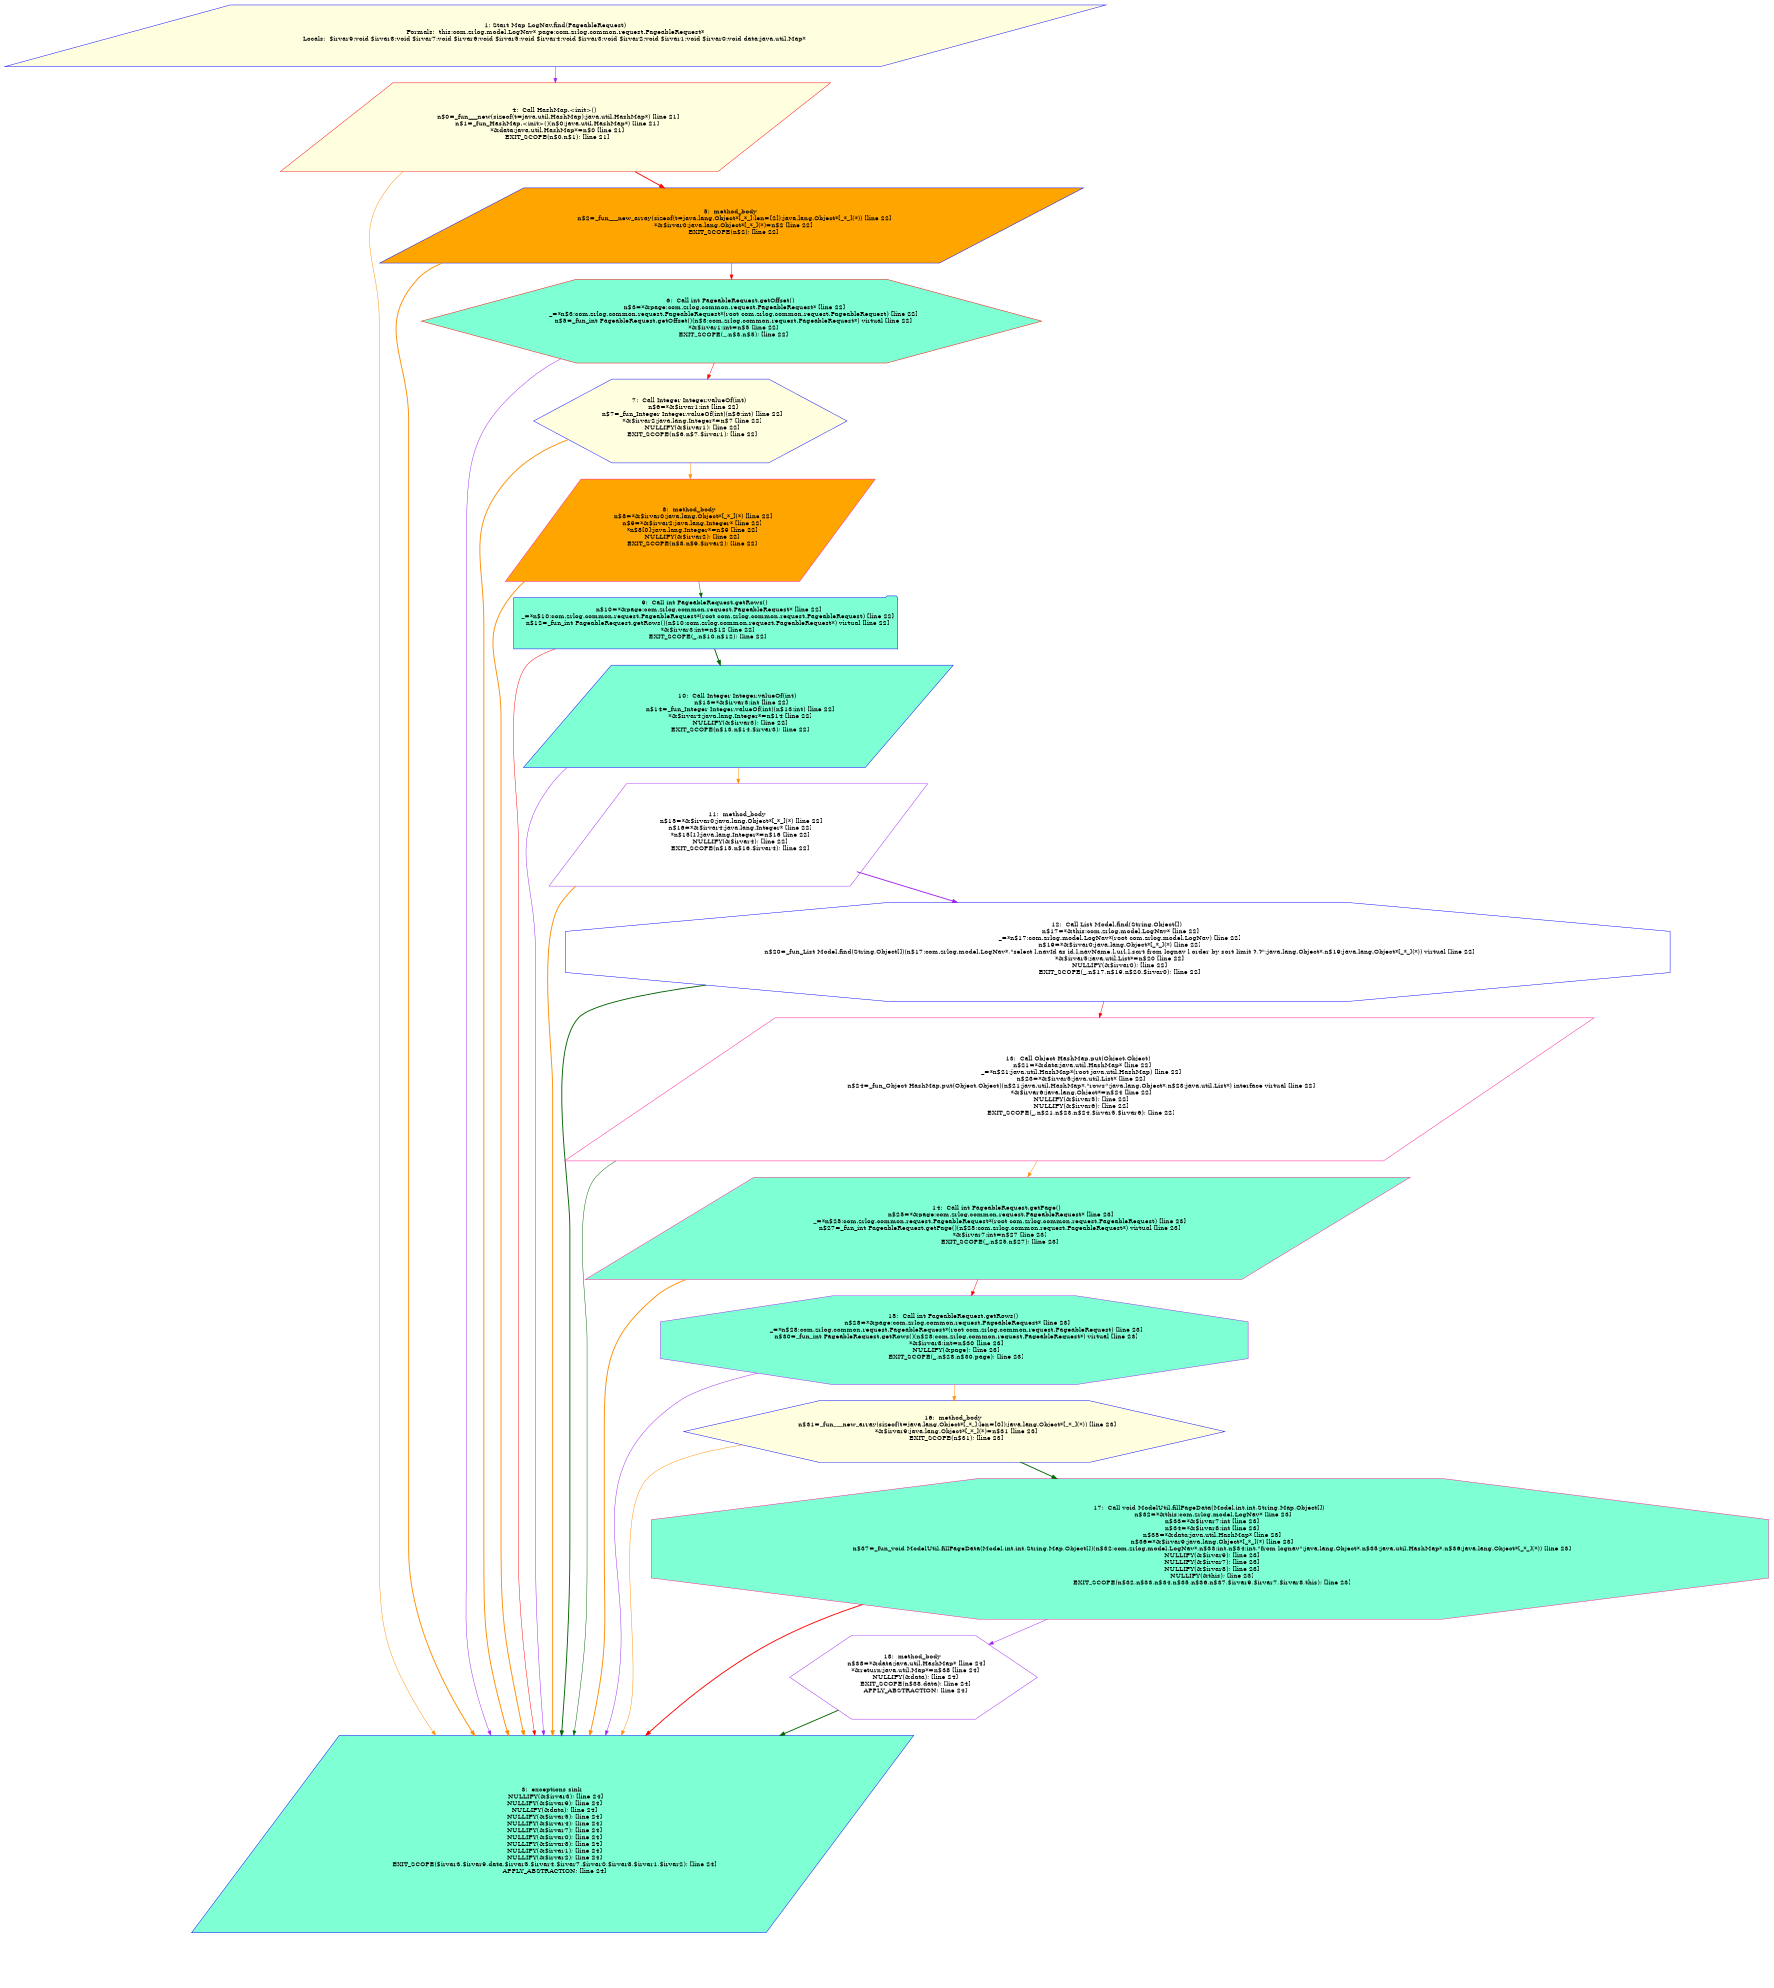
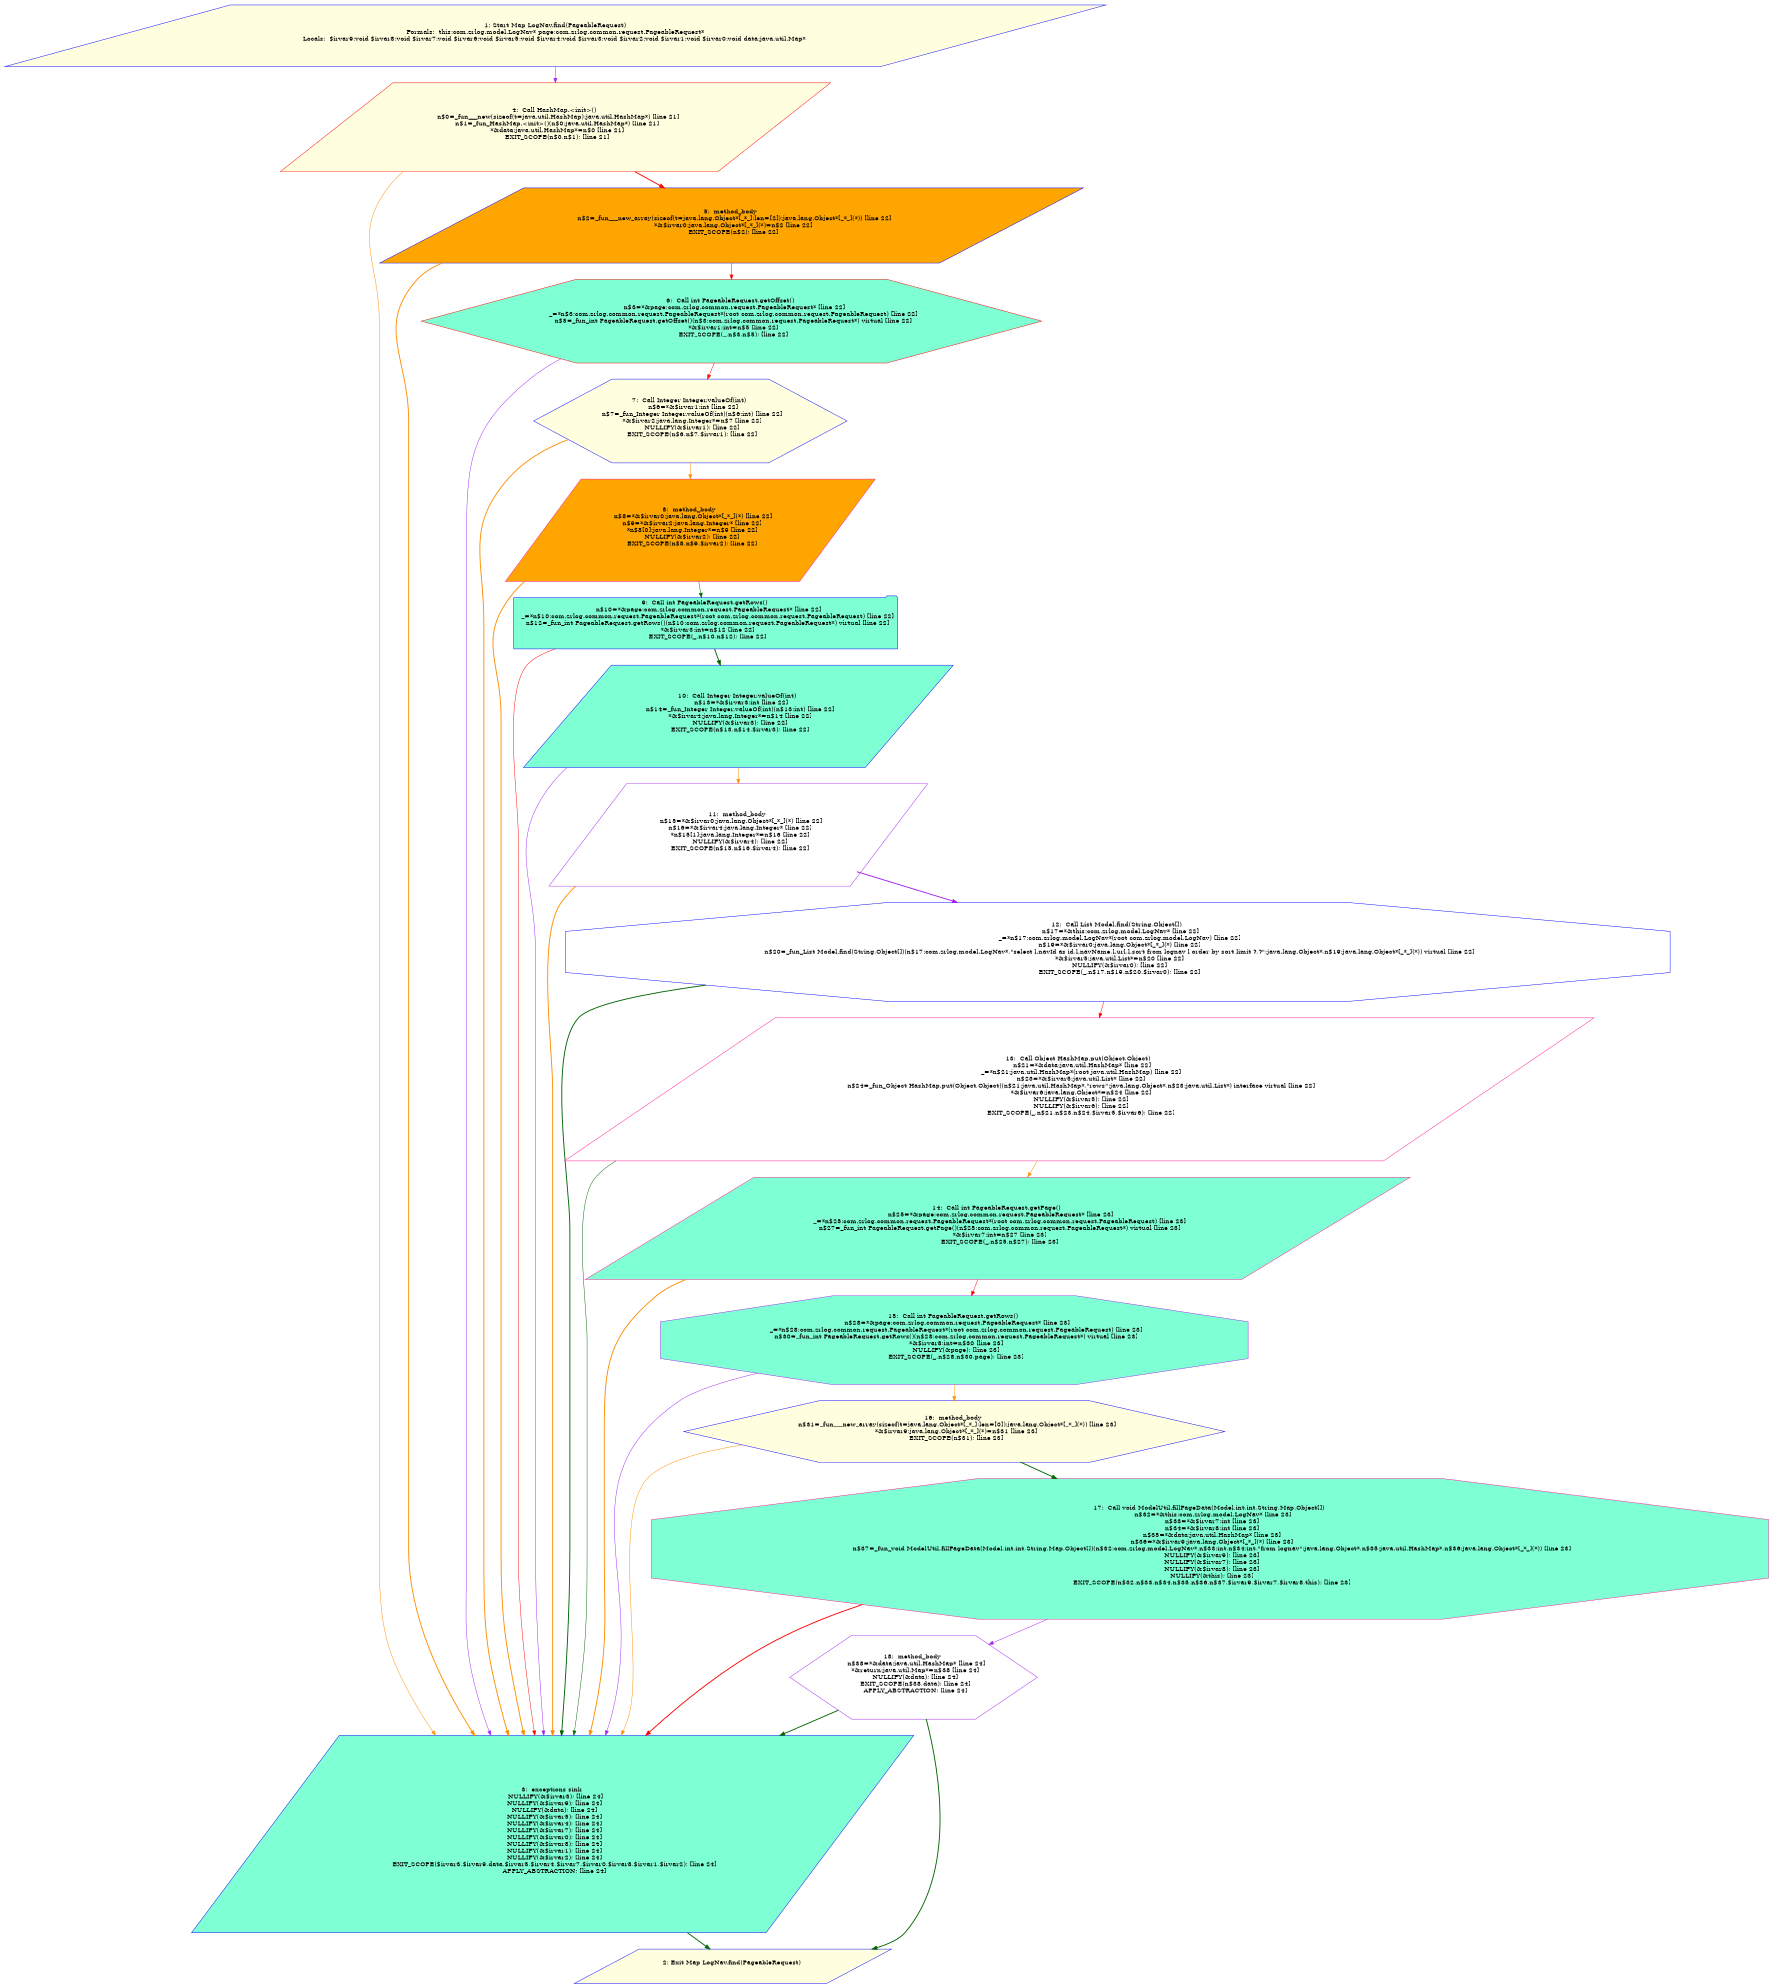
  digraph {
    node [color=blue style=filled fillcolor=aquamarine shape=parallelogram]
    edge [color=darkorange style=solid]
    n1 [label="1: Start Map LogNav.find(PageableRequest)\nFormals:  this:com.zrlog.model.LogNav* page:com.zrlog.common.request.PageableRequest*\nLocals:  $irvar9:void $irvar8:void $irvar7:void $irvar6:void $irvar5:void $irvar4:void $irvar3:void $irvar2:void $irvar1:void $irvar0:void data:java.util.Map* \n  " fillcolor=lightyellow]
    n2 [label="4:  Call HashMap.<init>() \n   n$0=_fun___new(sizeof(t=java.util.HashMap):java.util.HashMap*) [line 21]\n  n$1=_fun_HashMap.<init>()(n$0:java.util.HashMap*) [line 21]\n  *&data:java.util.HashMap*=n$0 [line 21]\n  EXIT_SCOPE(n$0,n$1); [line 21]\n " fillcolor=lightyellow color=red]
    n3 [label="3:  exceptions sink \n   NULLIFY(&$irvar3); [line 24]\n  NULLIFY(&$irvar9); [line 24]\n  NULLIFY(&data); [line 24]\n  NULLIFY(&$irvar5); [line 24]\n  NULLIFY(&$irvar4); [line 24]\n  NULLIFY(&$irvar7); [line 24]\n  NULLIFY(&$irvar0); [line 24]\n  NULLIFY(&$irvar8); [line 24]\n  NULLIFY(&$irvar1); [line 24]\n  NULLIFY(&$irvar2); [line 24]\n  EXIT_SCOPE($irvar3,$irvar9,data,$irvar5,$irvar4,$irvar7,$irvar0,$irvar8,$irvar1,$irvar2); [line 24]\n  APPLY_ABSTRACTION; [line 24]\n "]
    n4 [label="5:  method_body \n   n$2=_fun___new_array(sizeof(t=java.lang.Object*[_*_];len=[2]):java.lang.Object*[_*_](*)) [line 22]\n  *&$irvar0:java.lang.Object*[_*_](*)=n$2 [line 22]\n  EXIT_SCOPE(n$2); [line 22]\n " fillcolor=orange]
+   n5 [label="2: Exit Map LogNav.find(PageableRequest) \n  " fillcolor=lightyellow]
    n6 [label="6:  Call int PageableRequest.getOffset() \n   n$3=*&page:com.zrlog.common.request.PageableRequest* [line 22]\n  _=*n$3:com.zrlog.common.request.PageableRequest*(root com.zrlog.common.request.PageableRequest) [line 22]\n  n$5=_fun_int PageableRequest.getOffset()(n$3:com.zrlog.common.request.PageableRequest*) virtual [line 22]\n  *&$irvar1:int=n$5 [line 22]\n  EXIT_SCOPE(_,n$3,n$5); [line 22]\n " shape=hexagon color=red]
    n7 [label="7:  Call Integer Integer.valueOf(int) \n   n$6=*&$irvar1:int [line 22]\n  n$7=_fun_Integer Integer.valueOf(int)(n$6:int) [line 22]\n  *&$irvar2:java.lang.Integer*=n$7 [line 22]\n  NULLIFY(&$irvar1); [line 22]\n  EXIT_SCOPE(n$6,n$7,$irvar1); [line 22]\n " shape=hexagon fillcolor=lightyellow]
    n8 [label="8:  method_body \n   n$8=*&$irvar0:java.lang.Object*[_*_](*) [line 22]\n  n$9=*&$irvar2:java.lang.Integer* [line 22]\n  *n$8[0]:java.lang.Integer*=n$9 [line 22]\n  NULLIFY(&$irvar2); [line 22]\n  EXIT_SCOPE(n$8,n$9,$irvar2); [line 22]\n " fillcolor=orange color=deeppink]
    n9 [label="9:  Call int PageableRequest.getRows() \n   n$10=*&page:com.zrlog.common.request.PageableRequest* [line 22]\n  _=*n$10:com.zrlog.common.request.PageableRequest*(root com.zrlog.common.request.PageableRequest) [line 22]\n  n$12=_fun_int PageableRequest.getRows()(n$10:com.zrlog.common.request.PageableRequest*) virtual [line 22]\n  *&$irvar3:int=n$12 [line 22]\n  EXIT_SCOPE(_,n$10,n$12); [line 22]\n " shape=folder]
    n10 [label="10:  Call Integer Integer.valueOf(int) \n   n$13=*&$irvar3:int [line 22]\n  n$14=_fun_Integer Integer.valueOf(int)(n$13:int) [line 22]\n  *&$irvar4:java.lang.Integer*=n$14 [line 22]\n  NULLIFY(&$irvar3); [line 22]\n  EXIT_SCOPE(n$13,n$14,$irvar3); [line 22]\n "]
    n11 [label="11:  method_body \n   n$15=*&$irvar0:java.lang.Object*[_*_](*) [line 22]\n  n$16=*&$irvar4:java.lang.Integer* [line 22]\n  *n$15[1]:java.lang.Integer*=n$16 [line 22]\n  NULLIFY(&$irvar4); [line 22]\n  EXIT_SCOPE(n$15,n$16,$irvar4); [line 22]\n " fillcolor=white color=purple]
    n12 [label="12:  Call List Model.find(String,Object[]) \n   n$17=*&this:com.zrlog.model.LogNav* [line 22]\n  _=*n$17:com.zrlog.model.LogNav*(root com.zrlog.model.LogNav) [line 22]\n  n$19=*&$irvar0:java.lang.Object*[_*_](*) [line 22]\n  n$20=_fun_List Model.find(String,Object[])(n$17:com.zrlog.model.LogNav*,\"select l.navId as id,l.navName,l.url,l.sort from lognav l order by sort limit ?,?\":java.lang.Object*,n$19:java.lang.Object*[_*_](*)) virtual [line 22]\n  *&$irvar5:java.util.List*=n$20 [line 22]\n  NULLIFY(&$irvar0); [line 22]\n  EXIT_SCOPE(_,n$17,n$19,n$20,$irvar0); [line 22]\n " shape=octagon fillcolor=white]
    n13 [label="13:  Call Object HashMap.put(Object,Object) \n   n$21=*&data:java.util.HashMap* [line 22]\n  _=*n$21:java.util.HashMap*(root java.util.HashMap) [line 22]\n  n$23=*&$irvar5:java.util.List* [line 22]\n  n$24=_fun_Object HashMap.put(Object,Object)(n$21:java.util.HashMap*,\"rows\":java.lang.Object*,n$23:java.util.List*) interface virtual [line 22]\n  *&$irvar6:java.lang.Object*=n$24 [line 22]\n  NULLIFY(&$irvar5); [line 22]\n  NULLIFY(&$irvar6); [line 22]\n  EXIT_SCOPE(_,n$21,n$23,n$24,$irvar5,$irvar6); [line 22]\n " fillcolor=white color=deeppink]
    n14 [label="14:  Call int PageableRequest.getPage() \n   n$25=*&page:com.zrlog.common.request.PageableRequest* [line 23]\n  _=*n$25:com.zrlog.common.request.PageableRequest*(root com.zrlog.common.request.PageableRequest) [line 23]\n  n$27=_fun_int PageableRequest.getPage()(n$25:com.zrlog.common.request.PageableRequest*) virtual [line 23]\n  *&$irvar7:int=n$27 [line 23]\n  EXIT_SCOPE(_,n$25,n$27); [line 23]\n " color=deeppink]
    n15 [label="15:  Call int PageableRequest.getRows() \n   n$28=*&page:com.zrlog.common.request.PageableRequest* [line 23]\n  _=*n$28:com.zrlog.common.request.PageableRequest*(root com.zrlog.common.request.PageableRequest) [line 23]\n  n$30=_fun_int PageableRequest.getRows()(n$28:com.zrlog.common.request.PageableRequest*) virtual [line 23]\n  *&$irvar8:int=n$30 [line 23]\n  NULLIFY(&page); [line 23]\n  EXIT_SCOPE(_,n$28,n$30,page); [line 23]\n " shape=octagon color=purple]
    n16 [label="16:  method_body \n   n$31=_fun___new_array(sizeof(t=java.lang.Object*[_*_];len=[0]):java.lang.Object*[_*_](*)) [line 23]\n  *&$irvar9:java.lang.Object*[_*_](*)=n$31 [line 23]\n  EXIT_SCOPE(n$31); [line 23]\n " shape=hexagon fillcolor=lightyellow]
    n17 [label="17:  Call void ModelUtil.fillPageData(Model,int,int,String,Map,Object[]) \n   n$32=*&this:com.zrlog.model.LogNav* [line 23]\n  n$33=*&$irvar7:int [line 23]\n  n$34=*&$irvar8:int [line 23]\n  n$35=*&data:java.util.HashMap* [line 23]\n  n$36=*&$irvar9:java.lang.Object*[_*_](*) [line 23]\n  n$37=_fun_void ModelUtil.fillPageData(Model,int,int,String,Map,Object[])(n$32:com.zrlog.model.LogNav*,n$33:int,n$34:int,\"from lognav\":java.lang.Object*,n$35:java.util.HashMap*,n$36:java.lang.Object*[_*_](*)) [line 23]\n  NULLIFY(&$irvar9); [line 23]\n  NULLIFY(&$irvar7); [line 23]\n  NULLIFY(&$irvar8); [line 23]\n  NULLIFY(&this); [line 23]\n  EXIT_SCOPE(n$32,n$33,n$34,n$35,n$36,n$37,$irvar9,$irvar7,$irvar8,this); [line 23]\n " shape=octagon color=deeppink]
    n18 [label="18:  method_body \n   n$38=*&data:java.util.HashMap* [line 24]\n  *&return:java.util.Map*=n$38 [line 24]\n  NULLIFY(&data); [line 24]\n  EXIT_SCOPE(n$38,data); [line 24]\n  APPLY_ABSTRACTION; [line 24]\n " shape=hexagon fillcolor=white color=purple]
    n1 -> n2 [color=purple]
    n2 -> n3
    n2 -> n4 [color=red style=bold]
+   n3 -> n5 [color=darkgreen style=bold]
    n4 -> n3 [style=bold]
    n4 -> n6 [color=red]
    n6 -> n3 [color=purple]
    n6 -> n7 [color=red]
    n7 -> n3 [style=bold]
    n7 -> n8
    n8 -> n3 [style=bold]
    n8 -> n9 [color=darkgreen]
    n9 -> n3 [color=red]
    n9 -> n10 [color=darkgreen style=bold]
    n10 -> n3 [color=purple]
    n10 -> n11
    n11 -> n3 [style=bold]
    n11 -> n12 [color=purple style=bold]
    n12 -> n3 [color=darkgreen style=bold]
    n12 -> n13 [color=red]
    n13 -> n3 [color=darkgreen]
    n13 -> n14
    n14 -> n3 [style=bold]
    n14 -> n15 [color=red]
    n15 -> n3 [color=purple]
    n15 -> n16
    n16 -> n3
    n16 -> n17 [color=darkgreen style=bold]
    n17 -> n3 [color=red style=bold]
    n17 -> n18 [color=purple]
    n18 -> n3 [color=darkgreen style=bold]
+   n18 -> n5 [color=darkgreen style=bold]
  }
